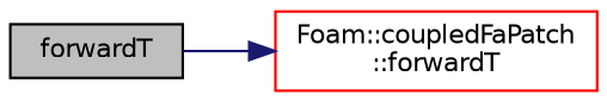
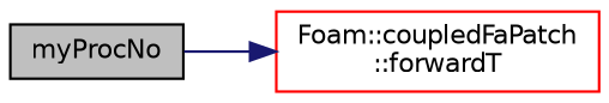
  digraph {
    rankdir=LR
    node [fontname=Helvetica fontsize=10 shape=record]
-   n1 [color=black fillcolor=grey75 fontcolor=black height=0.2 label=forwardT style=filled width=0.4]
+   n1 [color=black fillcolor=grey75 fontcolor=black height=0.2 label=myProcNo style=filled width=0.4]
    n2 [color=red height=0.2 label="Foam::coupledFaPatch\l::forwardT" width=0.4]
    n1 -> n2 [color=midnightblue fontname=Helvetica fontsize=10 labelfontname=Helvetica labelfontsize=10 style=solid]
  }
